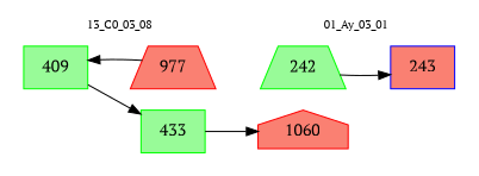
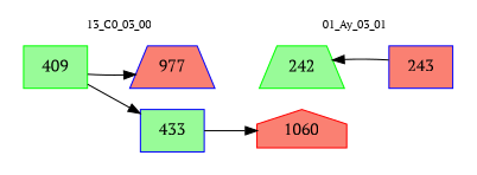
  digraph {
    fontname="PT Serif"
    rankdir=LR
    node [color=green fillcolor=palegreen fontname="PT Serif" shape=box style=filled]
    edge [color=black fontname="PT Serif"]
    n1 [label=242 shape=trapezium]
    n2 [color=blue fillcolor=salmon label=243]
    n3 [color=red fillcolor=salmon label=1060 shape=house]
    n4 [label=409]
-   n5 [label=433]
-   n6 [color=red fillcolor=salmon label=977 shape=trapezium]
+   n5 [color=blue label=433]
+   n6 [color=blue fillcolor=salmon label=977 shape=trapezium]
    subgraph cluster_1 {
      color=white
      fontsize=10
      label="01_Ay_03_01"
      n1
      n2
      n3
    }
    subgraph cluster_2 {
      color=white
      fontsize=10
-     label="13_C0_03_08"
+     label="13_C0_03_00"
      n4
      n5
      n6
    }
-   n1 -> n2
+   n2 -> n1
    n4 -> n5
-   n6 -> n4
+   n4 -> n6
    n5 -> n3
  }
